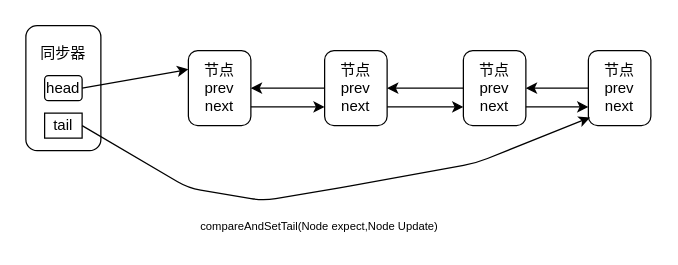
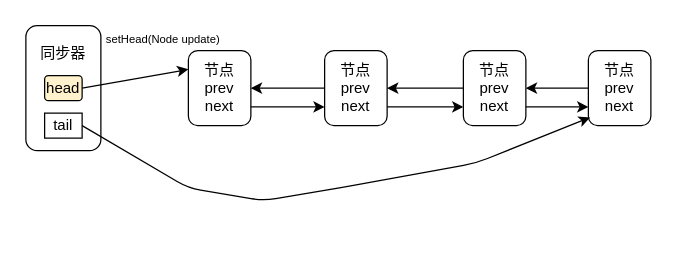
  <mxCell id="0" />
  <mxCell id="1" parent="0" />
  <mxCell id="2" value="同步器&lt;br&gt;&lt;br&gt;&lt;br&gt;&lt;br&gt;&lt;br&gt;" parent="1" style="rounded=1;whiteSpace=wrap;html=1;" vertex="1"><mxGeometry as="geometry" x="20" y="20" width="60" height="100" /></mxCell>
- <mxCell id="3" value="head" parent="1" style="rounded=1;whiteSpace=wrap;html=1;" vertex="1"><mxGeometry as="geometry" x="35" y="60" width="30" height="20" /></mxCell>
+ <mxCell id="3" value="head" parent="1" style="rounded=1;whiteSpace=wrap;html=1;fillColor=#fff2cc;" vertex="1"><mxGeometry as="geometry" x="35" y="60" width="30" height="20" /></mxCell>
  <mxCell id="4" value="tail" parent="1" style="whiteSpace=wrap;html=1;rounded=0;" vertex="1"><mxGeometry as="geometry" x="35" y="90" width="30" height="20" /></mxCell>
  <mxCell id="5" value="节点&lt;br&gt;prev&lt;br&gt;next" parent="1" style="rounded=1;whiteSpace=wrap;html=1;" vertex="1"><mxGeometry as="geometry" x="150" y="40" width="50" height="60" /></mxCell>
  <mxCell id="6" value="节点&lt;br&gt;prev&lt;br&gt;next" parent="1" style="rounded=1;whiteSpace=wrap;html=1;" vertex="1"><mxGeometry as="geometry" x="259" y="40" width="50" height="60" /></mxCell>
  <mxCell id="7" value="节点&lt;br&gt;prev&lt;br&gt;next" parent="1" style="rounded=1;whiteSpace=wrap;html=1;" vertex="1"><mxGeometry as="geometry" x="370" y="40" width="50" height="60" /></mxCell>
  <mxCell id="8" value="节点&lt;br&gt;prev&lt;br&gt;next" parent="1" style="rounded=1;whiteSpace=wrap;html=1;" vertex="1"><mxGeometry as="geometry" x="470" y="40" width="50" height="60" /></mxCell>
  <mxCell id="9" value="" parent="1" style="endArrow=classic;html=1;exitX=1;exitY=0.75;exitDx=0;exitDy=0;entryX=0;entryY=0.75;entryDx=0;entryDy=0;" edge="1" source="5" target="6"><mxGeometry as="geometry" width="50" height="50" relative="1"><mxPoint as="sourcePoint" x="220" y="110" /><mxPoint as="targetPoint" x="260" y="55" /><Array as="points" /></mxGeometry></mxCell>
  <mxCell id="10" value="" parent="1" style="endArrow=classic;html=1;exitX=1;exitY=0.75;exitDx=0;exitDy=0;entryX=0;entryY=0.75;entryDx=0;entryDy=0;" edge="1" source="6" target="7"><mxGeometry as="geometry" width="50" height="50" relative="1"><mxPoint as="sourcePoint" x="210" y="95" /><mxPoint as="targetPoint" x="269" y="95" /><Array as="points" /></mxGeometry></mxCell>
  <mxCell id="11" value="" parent="1" style="endArrow=classic;html=1;exitX=1;exitY=0.75;exitDx=0;exitDy=0;" edge="1" source="7"><mxGeometry as="geometry" width="50" height="50" relative="1"><mxPoint as="sourcePoint" x="420" y="80" /><mxPoint as="targetPoint" x="470" y="85" /><Array as="points"><mxPoint x="470" y="85" /></Array></mxGeometry></mxCell>
  <mxCell id="12" value="" parent="1" style="endArrow=classic;html=1;entryX=1;entryY=0.5;entryDx=0;entryDy=0;" edge="1" target="5"><mxGeometry as="geometry" width="50" height="50" relative="1"><mxPoint as="sourcePoint" x="259" y="70" /><mxPoint as="targetPoint" x="309" y="20" /></mxGeometry></mxCell>
  <mxCell id="13" value="" parent="1" style="endArrow=classic;html=1;exitX=0;exitY=0.5;exitDx=0;exitDy=0;entryX=1;entryY=0.5;entryDx=0;entryDy=0;" edge="1" source="7" target="6"><mxGeometry as="geometry" width="50" height="50" relative="1"><mxPoint as="sourcePoint" x="230" y="115" /><mxPoint as="targetPoint" x="289" y="115" /><Array as="points" /></mxGeometry></mxCell>
  <mxCell id="14" value="" parent="1" style="endArrow=classic;html=1;exitX=0;exitY=0.5;exitDx=0;exitDy=0;entryX=1;entryY=0.5;entryDx=0;entryDy=0;" edge="1" source="8" target="7"><mxGeometry as="geometry" width="50" height="50" relative="1"><mxPoint as="sourcePoint" x="240" y="125" /><mxPoint as="targetPoint" x="299" y="125" /><Array as="points" /></mxGeometry></mxCell>
  <mxCell id="15" value="" parent="1" style="endArrow=classic;html=1;exitX=1;exitY=0.5;exitDx=0;exitDy=0;entryX=0;entryY=0.25;entryDx=0;entryDy=0;" edge="1" source="3" target="5"><mxGeometry as="geometry" width="50" height="50" relative="1"><mxPoint as="sourcePoint" x="250" y="135" /><mxPoint as="targetPoint" x="309" y="135" /><Array as="points" /></mxGeometry></mxCell>
  <mxCell id="16" value="" parent="1" style="endArrow=classic;html=1;exitX=1;exitY=0.5;exitDx=0;exitDy=0;entryX=0.026;entryY=0.891;entryDx=0;entryDy=0;entryPerimeter=0;" edge="1" source="4" target="8"><mxGeometry as="geometry" width="50" height="50" relative="1"><mxPoint as="sourcePoint" x="230" y="140" /><mxPoint as="targetPoint" x="280" y="90" /><Array as="points"><mxPoint x="150" y="150" /><mxPoint x="210" y="160" /><mxPoint x="270" y="150" /><mxPoint x="380" y="130" /></Array></mxGeometry></mxCell>
- <mxCell id="18" value="&lt;font style=&quot;font-size: 9px&quot;&gt;compareAndSetTail(Node expect,Node Update)&lt;/font&gt;" parent="1" style="text;html=1;strokeColor=none;fillColor=none;align=center;verticalAlign=middle;whiteSpace=wrap;rounded=0;" vertex="1"><mxGeometry as="geometry" x="150" y="170" width="210" height="20" /></mxCell>
+ <mxCell id="17" value="&lt;font style=&quot;font-size: 9px&quot;&gt;setHead(Node update)&lt;/font&gt;" parent="1" style="text;html=1;strokeColor=none;fillColor=none;align=center;verticalAlign=middle;whiteSpace=wrap;rounded=0;" vertex="1"><mxGeometry as="geometry" x="80" y="20" width="100" height="20" /></mxCell>
